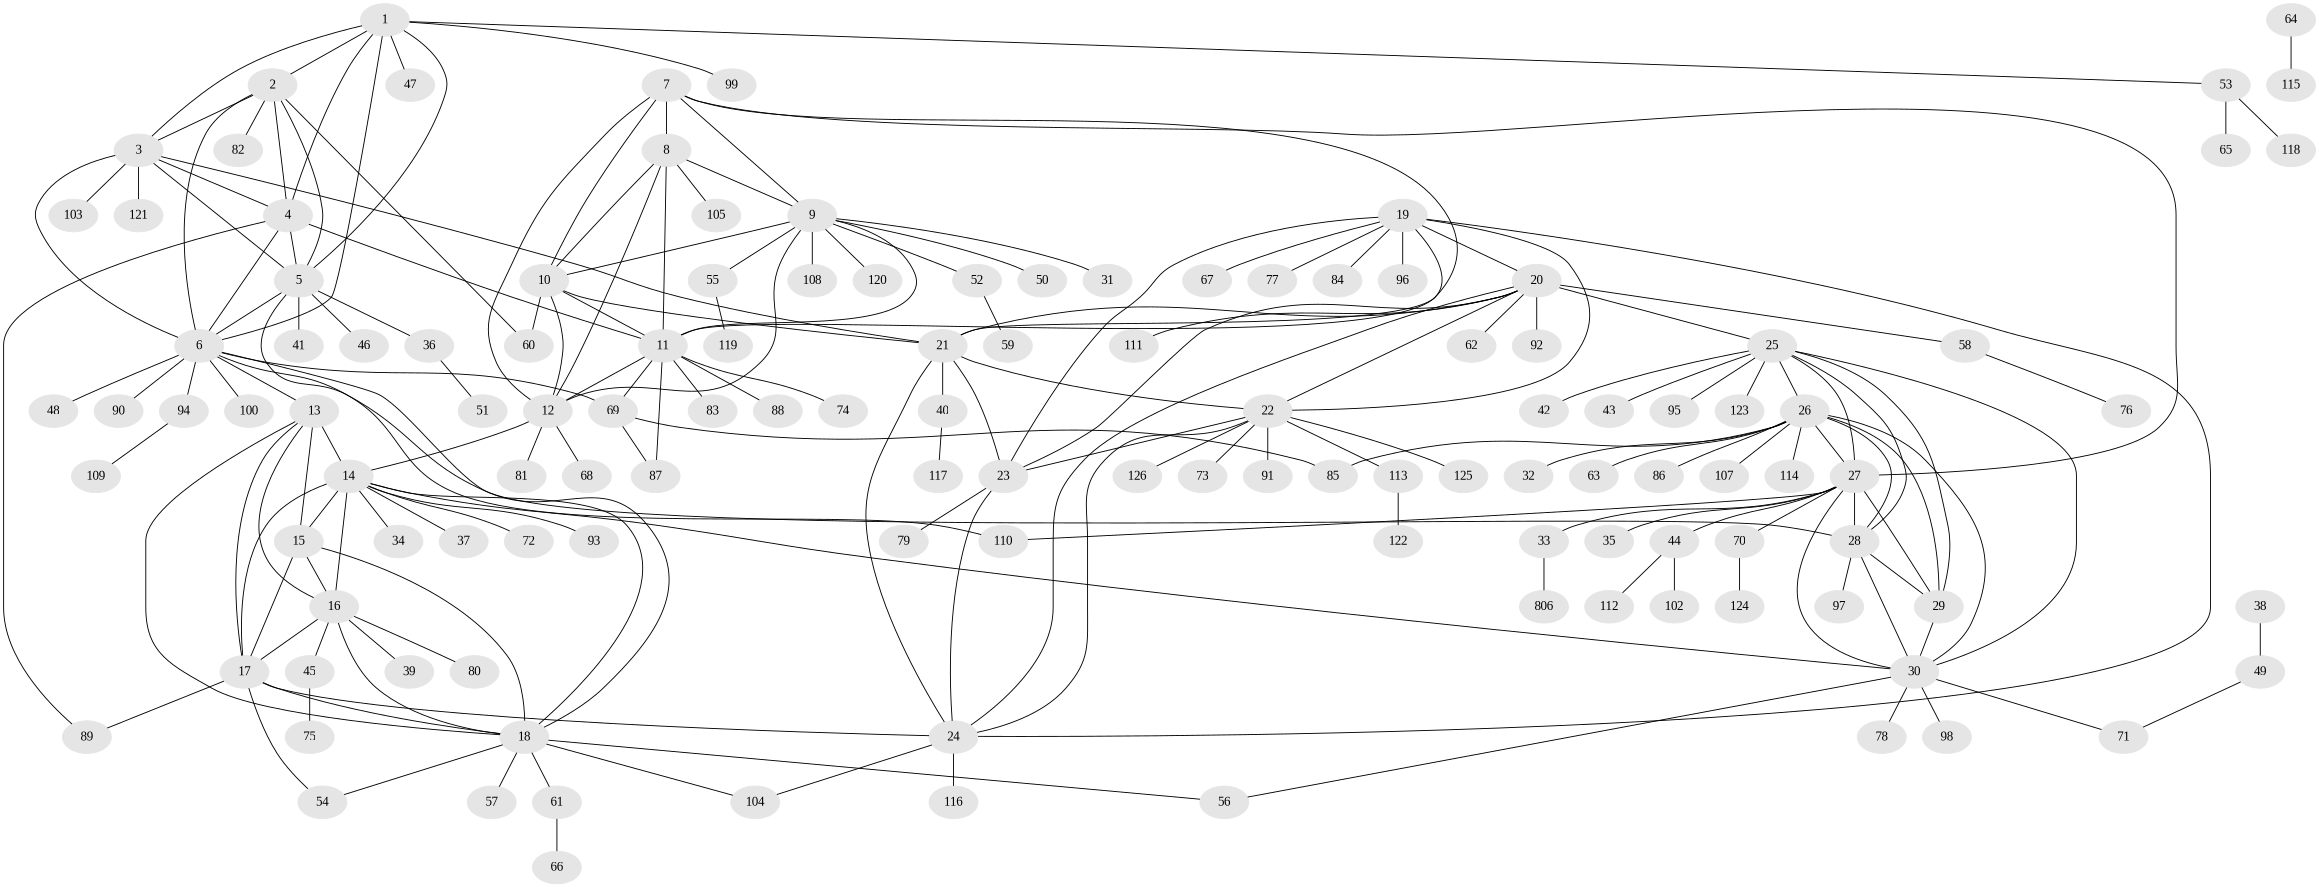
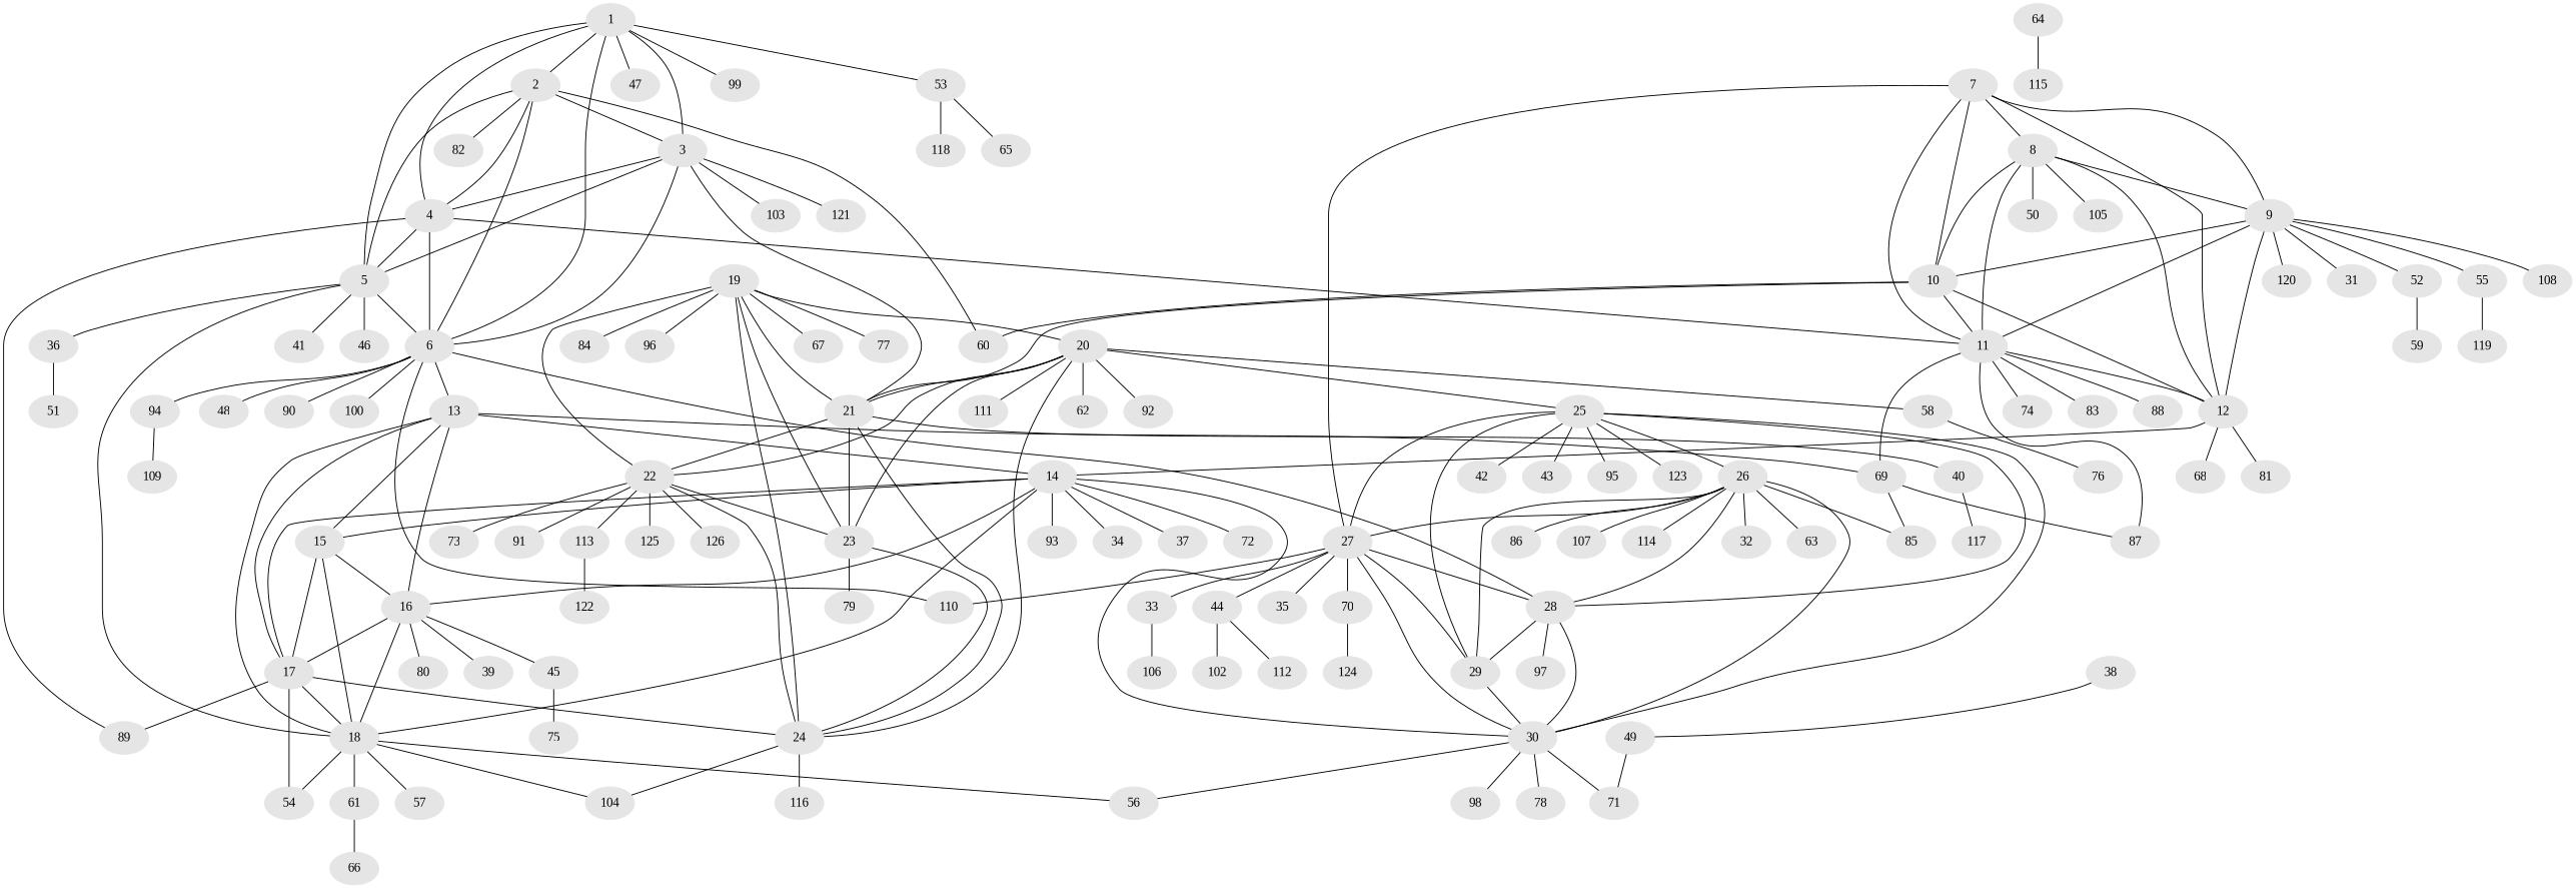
  graph {
    fontname="Liberation Serif"
    node [color=gray90 fontname="Liberation Serif" style=filled]
    edge [fontname="Liberation Serif"]
    1
    2
    3
    4
    5
    6
    47
    53
    99
    60
    82
    21
    103
    121
    11
    89
    18
    36
    41
    46
    28
    48
    69
    90
    94
    100
    110
    13
    65
    118
    24
    22
    23
    40
    12
    74
    83
    87
    88
    54
    56
    57
    61
    104
    51
    30
    29
    97
    64
    115
    85
    109
    7
    8
    9
    10
    27
    50
    105
    31
    52
    55
    108
    120
    14
    68
    81
    33
    35
    44
    70
    59
    119
    15
    16
    17
    34
    37
    72
    93
    39
    45
    80
    71
    78
    98
    75
    116
    38
    49
    66
    19
    20
    67
    77
    84
    96
    25
    58
    62
    92
    111
    73
    91
    113
    125
    126
    79
    26
    42
    43
    95
    123
    76
    117
    122
    32
    63
    86
    107
    114
-   106 [label=806]
+   106
    102
    112
    124
    1 -- 2
    1 -- 3
    1 -- 4
    1 -- 5
    1 -- 6
    1 -- 47
    1 -- 53
    1 -- 99
    2 -- 3
    2 -- 4
    2 -- 5
    2 -- 6
    2 -- 60
    2 -- 82
    3 -- 4
    3 -- 5
    3 -- 6
    3 -- 21
    3 -- 103
    3 -- 121
    4 -- 5
    4 -- 6
    4 -- 11
    4 -- 89
    5 -- 6
    5 -- 18
    5 -- 36
    5 -- 41
    5 -- 46
    6 -- 28
    6 -- 48
-   6 -- 69
+   13 -- 69
    6 -- 90
    6 -- 94
    6 -- 100
    6 -- 110
    6 -- 13
    53 -- 65
    53 -- 118
    21 -- 24
    21 -- 22
    21 -- 23
    21 -- 40
    11 -- 69
    11 -- 12
    11 -- 74
    11 -- 83
    11 -- 87
    11 -- 88
    18 -- 54
    18 -- 56
    18 -- 57
    18 -- 61
    18 -- 104
    36 -- 51
    28 -- 30
    28 -- 29
    28 -- 97
    69 -- 87
    69 -- 85
    94 -- 109
    13 -- 18
    13 -- 14
    13 -- 15
    13 -- 16
    13 -- 17
    24 -- 104
    24 -- 116
    22 -- 24
    22 -- 23
    22 -- 73
    22 -- 91
    22 -- 113
    22 -- 125
    22 -- 126
    23 -- 24
    23 -- 79
    40 -- 117
    12 -- 14
    12 -- 68
    12 -- 81
    61 -- 66
    30 -- 56
    30 -- 71
    30 -- 78
    30 -- 98
    29 -- 30
    64 -- 115
    7 -- 11
    7 -- 12
    7 -- 8
    7 -- 9
    7 -- 10
    7 -- 27
    8 -- 11
    8 -- 12
    8 -- 9
    8 -- 10
-   9 -- 50
+   8 -- 50
    8 -- 105
    9 -- 11
    9 -- 12
    9 -- 10
    9 -- 31
    9 -- 52
    9 -- 55
    9 -- 108
    9 -- 120
    10 -- 60
    10 -- 21
    10 -- 11
    10 -- 12
    27 -- 28
    27 -- 110
    27 -- 30
    27 -- 29
    27 -- 33
    27 -- 35
    27 -- 44
    27 -- 70
    52 -- 59
    55 -- 119
    14 -- 18
    14 -- 30
    14 -- 15
    14 -- 16
    14 -- 17
    14 -- 34
    14 -- 37
    14 -- 72
    14 -- 93
    33 -- 106
    44 -- 102
    44 -- 112
    70 -- 124
    15 -- 18
    15 -- 16
    15 -- 17
    16 -- 18
    16 -- 17
    16 -- 39
    16 -- 45
    16 -- 80
    17 -- 89
    17 -- 18
    17 -- 24
    17 -- 54
    45 -- 75
    38 -- 49
    49 -- 71
    19 -- 21
    19 -- 24
    19 -- 22
    19 -- 23
    19 -- 20
    19 -- 67
    19 -- 77
    19 -- 84
    19 -- 96
    20 -- 21
    20 -- 24
    20 -- 22
    20 -- 23
    20 -- 25
    20 -- 58
    20 -- 62
    20 -- 92
    20 -- 111
    25 -- 28
    25 -- 30
    25 -- 29
    25 -- 27
    25 -- 26
    25 -- 42
    25 -- 43
    25 -- 95
    25 -- 123
    58 -- 76
    113 -- 122
    26 -- 28
    26 -- 30
    26 -- 29
    26 -- 85
    26 -- 27
    26 -- 32
    26 -- 63
    26 -- 86
    26 -- 107
    26 -- 114
  }
